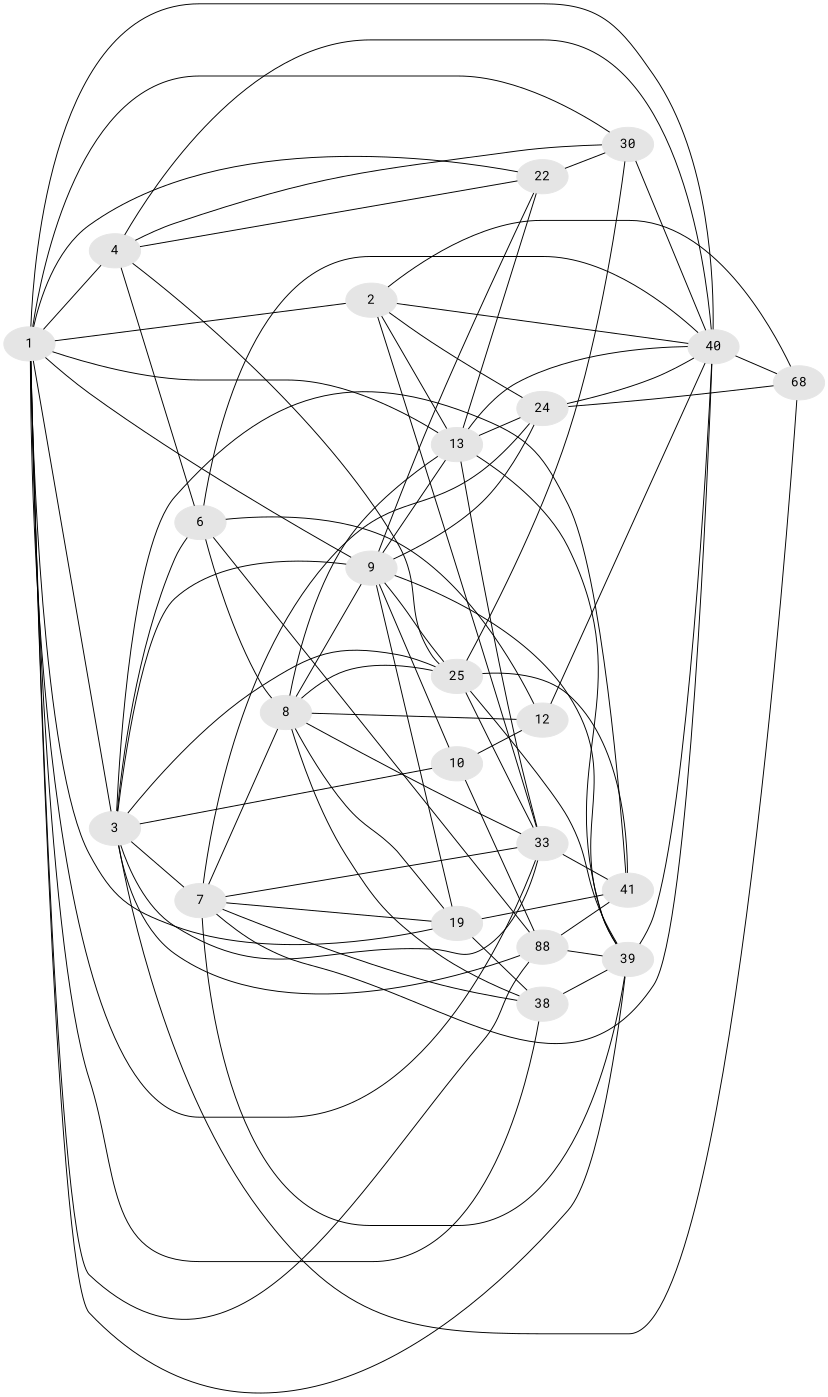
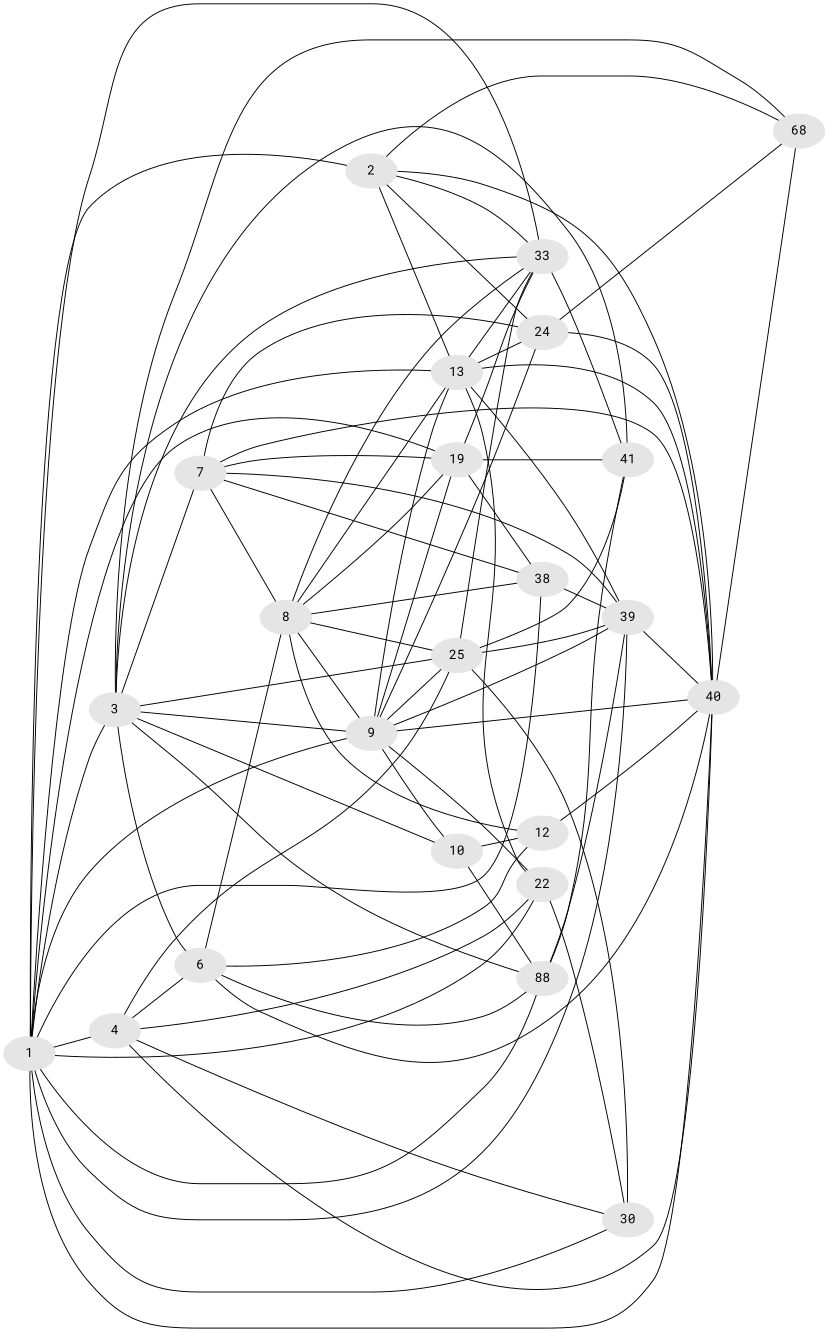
  graph {
    fontname="Roboto Mono"
    rankdir=LR
    node [color=gray90 fontname="Roboto Mono" style=filled]
    edge [fontname="Roboto Mono"]
    1 [super="+5"]
    2 [super="+70"]
    3 [super="+62+16+77+36"]
    4 [super="+59"]
    9 [super="+51+17+69"]
    13 [super="+72+14"]
    n7 [label=88 super="+35"]
    19 [super="+75+44"]
    22 [super="+76+48"]
    30 [super="+78"]
    33 [super="+45+64+74"]
    38 [super="+50"]
    39 [super="+80+53+60"]
    40 [super="+66+42+47"]
    24 [super="+46"]
    68
    6 [super="+37+11"]
    7 [super="+15+28"]
    10 [super="+20"]
    25 [super="+49"]
    41 [super="+43"]
    8 [super="+23+55+54"]
    12 [super="+71"]
    1 -- 2
    1 -- 3
    1 -- 4
    1 -- 9
    1 -- 13
    1 -- n7
    1 -- 19
    1 -- 22
    1 -- 30 [weight=2]
    1 -- 33
    1 -- 38
    1 -- 39
    1 -- 40 [weight=3]
    2 -- 13
    2 -- 33
    2 -- 40
    2 -- 24
    2 -- 68
    3 -- 9
    3 -- n7 [weight=2]
    3 -- 33 [weight=2]
    3 -- 68
    3 -- 6
    3 -- 7
    3 -- 10
    3 -- 25
    3 -- 41
    4 -- 22
    4 -- 30
    4 -- 40
    4 -- 6
    4 -- 25
    9 -- 13 [weight=2]
    9 -- 19
    9 -- 22 [weight=2]
    9 -- 39
    9 -- 24
    9 -- 10
    9 -- 25
    13 -- 22 [weight=2]
    13 -- 33
    13 -- 39
    13 -- 40 [weight=2]
    13 -- 24
    n7 -- 39
    n7 -- 41
    19 -- 38
    19 -- 41 [weight=2]
    22 -- 30
-   30 -- 40
+   9 -- 40
    33 -- 41
    38 -- 39 [weight=2]
    39 -- 40
    40 -- 68
    24 -- 40
    24 -- 68
    6 -- n7
    6 -- 40
    6 -- 8 [weight=2]
    6 -- 12 [weight=2]
    7 -- 19
-   7 -- 33
+   19 -- 33
    7 -- 38
    7 -- 39 [weight=2]
    7 -- 40
    7 -- 24
    7 -- 8
    10 -- n7 [weight=2]
    10 -- 12
    25 -- 30
    25 -- 33
    25 -- 39
    25 -- 41
    8 -- 9
    8 -- 13
    8 -- 19 [weight=2]
    8 -- 33
    8 -- 38
    8 -- 25
    8 -- 12
    12 -- 40
  }
